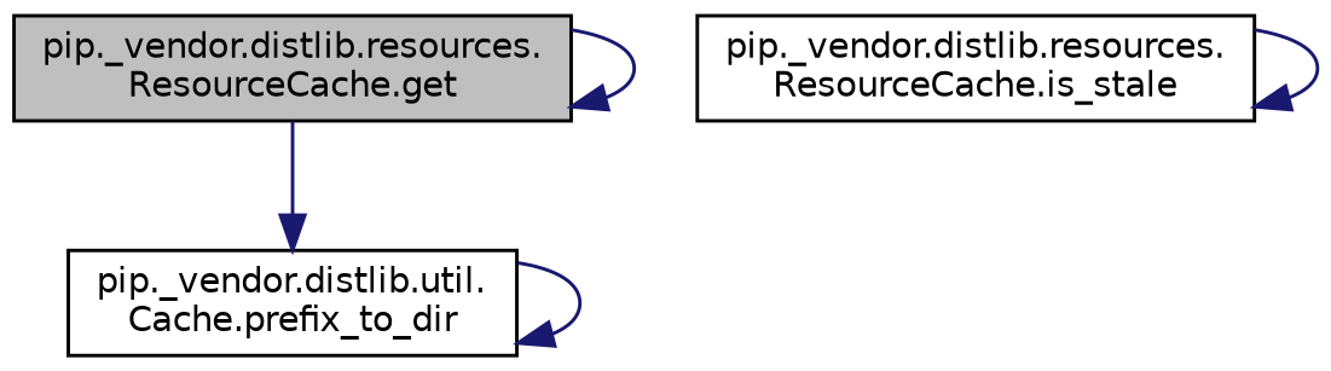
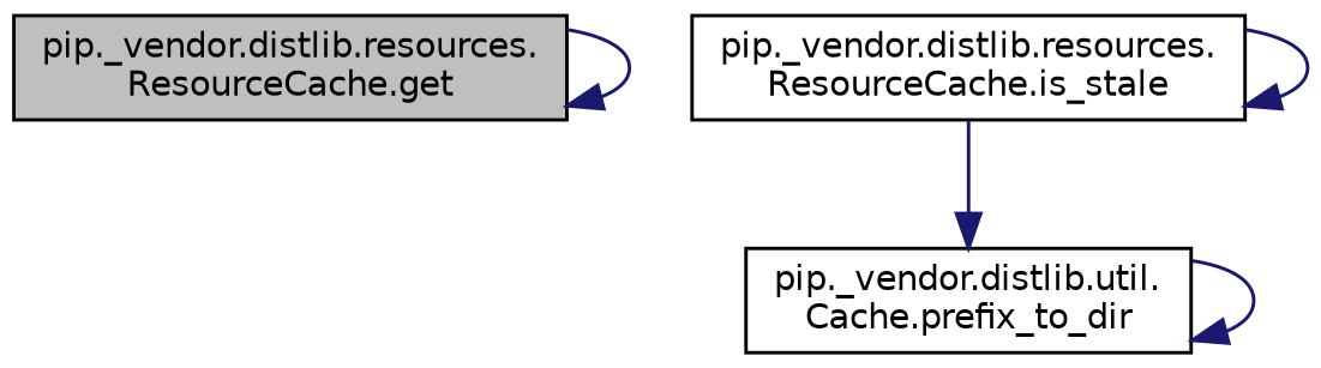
  digraph {
    rankdir=TB
    node [color=black fillcolor=white fontname=Helvetica fontsize=10 shape=record style=filled]
    edge [color=midnightblue fontname=Helvetica fontsize=10 labelfontname=Helvetica labelfontsize=10 style=solid]
    n1 [fillcolor=grey75 fontcolor=black height=0.2 label="pip._vendor.distlib.resources.\lResourceCache.get" width=0.4]
    n2 [height=0.2 label="pip._vendor.distlib.util.\lCache.prefix_to_dir" width=0.4]
    n3 [height=0.2 label="pip._vendor.distlib.resources.\lResourceCache.is_stale" width=0.4]
    n1 -> n1
-   n1 -> n2
+   n3 -> n2
    n2 -> n2
    n3 -> n3
  }
